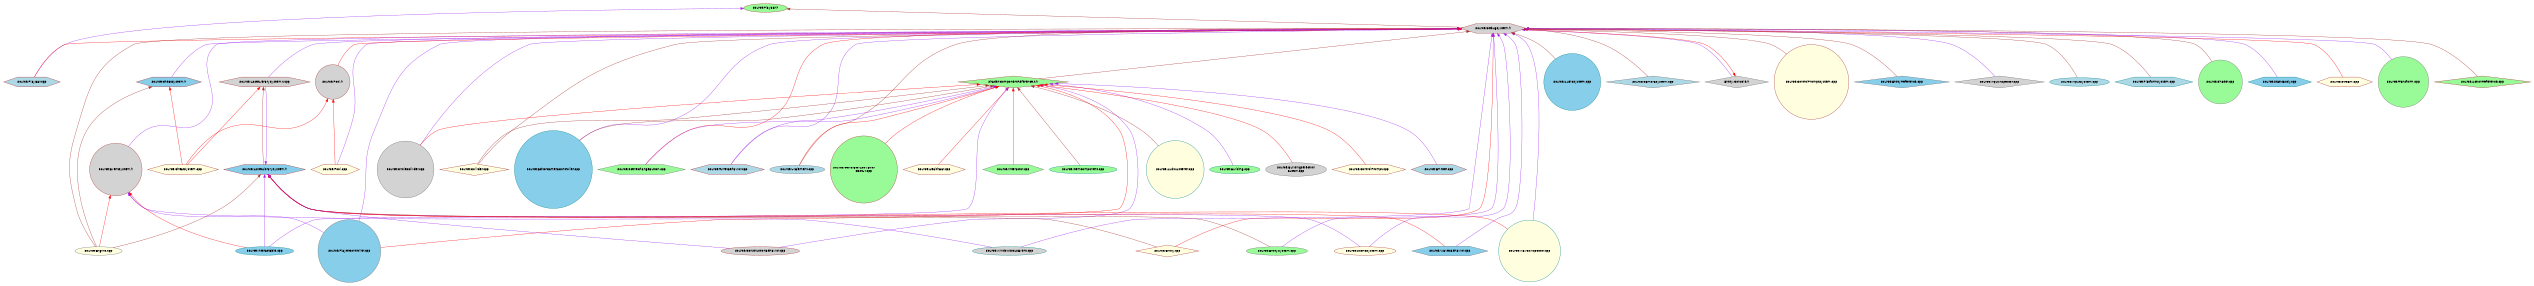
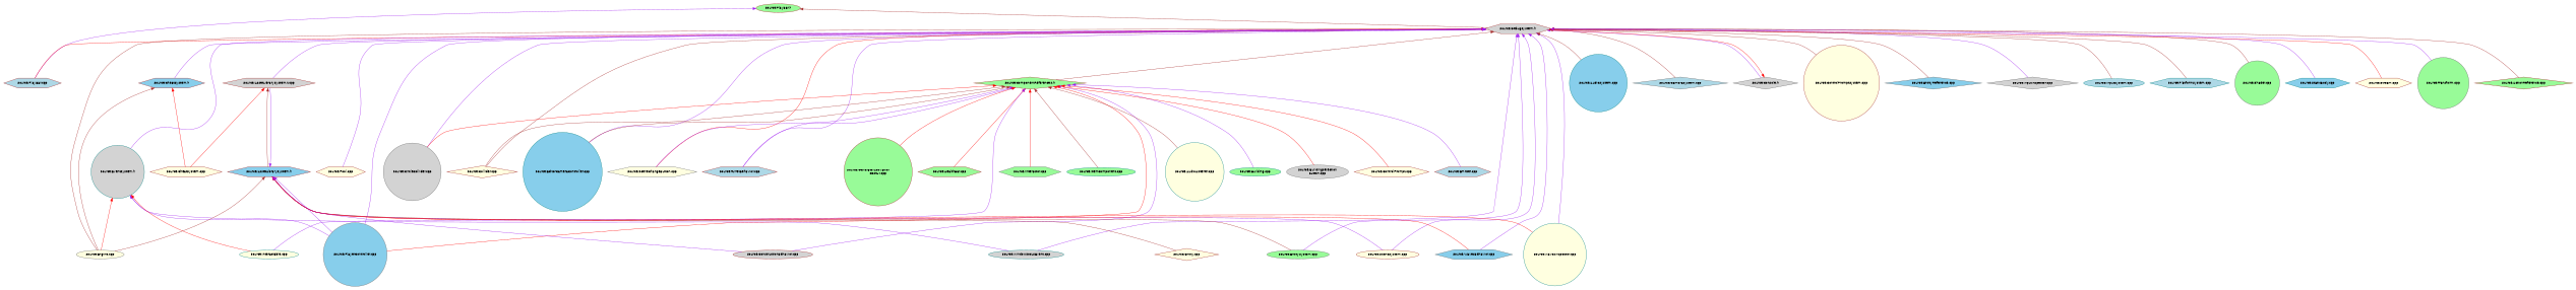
  digraph {
    node [color=brown fillcolor=palegreen fontname=Helvetica fontsize=10 shape=hexagon style=filled]
    edge [color=purple dir=back fontname=Helvetica fontsize=10 labelfontname=Helvetica labelfontsize=10 style=solid]
    n1 [fontcolor=black height=0.2 label="Source/PlayBar.h" shape=ellipse width=0.4]
    n2 [fillcolor=lightgrey height=0.2 label="Source/DebugSystem.h" width=0.4]
    n3 [fillcolor=lightblue height=0.2 label="Source/PlayBar.cpp" width=0.4]
    n4 [height=0.2 label="Source/ActionReference.cpp" shape=diamond width=0.4]
    n5 [fillcolor=lightgrey height=0.2 label="Source/AssetLibrarySystem.t.cpp" width=0.4]
    n6 [color=gray40 fillcolor=lightyellow height=0.2 label="Source/Engine.cpp" shape=ellipse width=0.4]
    n7 [fillcolor=lightyellow height=0.2 label="Source/Entity.cpp" shape=diamond width=0.4]
    n8 [color=gray40 height=0.2 label="Source/EntitySystem.cpp" shape=ellipse width=0.4]
    n9 [color=gray40 fillcolor=skyblue height=0.2 label="Source/PlayerController.cpp" shape=circle width=0.4]
    n10 [fillcolor=lightyellow height=0.2 label="Source/SceneSystem.cpp" shape=ellipse width=0.4]
    n11 [color=gray40 fillcolor=skyblue height=0.2 label="Source/WavesBehavior.cpp" width=0.4]
    n12 [color=teal fillcolor=lightyellow height=0.2 label="Source/WavesInspector.cpp" shape=circle width=0.4]
    n13 [color=teal fillcolor=skyblue height=0.2 label="Source/AudioSystem.cpp" shape=circle width=0.4]
    n14 [color=gray40 fillcolor=lightblue height=0.2 label="Source/CameraSystem.cpp" shape=diamond width=0.4]
    n15 [fillcolor=skyblue height=0.2 label="Source/CheatSystem.h" width=0.4]
    n16 [color=gray40 fillcolor=lightgrey height=0.2 label="Source/CircleCollider.cpp" shape=circle width=0.4]
    n17 [fillcolor=lightyellow height=0.2 label="Source/Collider.cpp" shape=diamond width=0.4]
-   n18 [height=0.2 label="Shader/ComponentReference.t.h" shape=diamond width=0.4]
+   n18 [height=0.2 label="Source/ComponentReference.t.h" shape=diamond width=0.4]
    n19 [color=teal fillcolor=skyblue height=0.2 label="Source/EditorCameraController.cpp" shape=circle width=0.4]
-   n20 [color=gray40 height=0.2 label="Source/SceneChangeButton.cpp" width=0.4]
+   n20 [color=gray40 fillcolor=lightyellow height=0.2 label="Source/SceneChangeButton.cpp" width=0.4]
    n21 [fillcolor=lightblue height=0.2 label="Source/TurretBehavior.cpp" width=0.4]
-   n22 [color=gray40 fillcolor=lightblue height=0.2 label="Source/UiElement.cpp" shape=ellipse width=0.4]
-   n23 [color=gray40 fillcolor=lightgrey height=0.2 label="Entity/Console.h" shape=diamond width=0.4]
+   n23 [color=gray40 fillcolor=lightgrey height=0.2 label="Source/Console.h" shape=diamond width=0.4]
    n24 [fillcolor=lightyellow height=0.2 label="Source/ControlPromptSystem.cpp" shape=circle width=0.4]
    n25 [color=gray40 fillcolor=skyblue height=0.2 label="Source/EntityReference.cpp" shape=diamond width=0.4]
-   n26 [fillcolor=lightgrey height=0.2 label="Source/EventSystem.h" shape=circle width=0.4]
+   n26 [color=teal fillcolor=lightgrey height=0.2 label="Source/EventSystem.h" shape=circle width=0.4]
    n27 [color=teal fillcolor=lightgrey height=0.2 label="Source/WindowFocusEvent.cpp" shape=ellipse width=0.4]
    n28 [color=gray40 fillcolor=lightgrey height=0.2 label="Source/InputInspector.cpp" shape=diamond width=0.4]
    n29 [color=teal fillcolor=lightblue height=0.2 label="Source/InputSystem.cpp" shape=ellipse width=0.4]
    n30 [color=teal fillcolor=lightblue height=0.2 label="Source/PlatformSystem.cpp" width=0.4]
    n31 [fillcolor=lightyellow height=0.2 label="Source/Pool.cpp" width=0.4]
-   n32 [fillcolor=lightgrey height=0.2 label="Source/Pool.h" shape=circle width=0.4]
    n33 [color=gray40 height=0.2 label="Source/Shader.cpp" shape=circle width=0.4]
    n34 [color=teal fillcolor=skyblue height=0.2 label="Source/StaticBody.cpp" width=0.4]
    n35 [fillcolor=lightyellow height=0.2 label="Source/Stream.cpp" width=0.4]
    n36 [color=gray40 height=0.2 label="Source/Transform.cpp" shape=circle width=0.4]
    n37 [fillcolor=skyblue height=0.2 label="Source/AssetLibrarySystem.h" width=0.4]
    n38 [fillcolor=lightyellow height=0.2 label="Source/CheatSystem.cpp" width=0.4]
    n39 [fillcolor=lightgrey height=0.2 label="Source/ConstructionBehavior.cpp" shape=ellipse width=0.4]
    n40 [color=teal fillcolor=lightyellow height=0.2 label="Source/AudioListener.cpp" shape=circle width=0.4]
    n41 [color=teal height=0.2 label="Source/Building.cpp" shape=ellipse width=0.4]
    n42 [color=gray40 fillcolor=lightgrey height=0.2 label="Source/BuildingSelection\lButton.cpp" shape=ellipse width=0.4]
    n43 [fillcolor=lightyellow height=0.2 label="Source/ControlPrompt.cpp" width=0.4]
    n44 [fillcolor=lightblue height=0.2 label="Source/Emitter.cpp" width=0.4]
    n45 [height=0.2 label="Source/GeneratorActivation\lCostUi.cpp" shape=circle width=0.4]
-   n46 [fillcolor=lightyellow height=0.2 label="Source/HealthBar.cpp" width=0.4]
-   n47 [color=teal fillcolor=skyblue height=0.2 label="Source/Interactable.cpp" shape=ellipse width=0.4]
+   n46 [height=0.2 label="Source/HealthBar.cpp" width=0.4]
+   n47 [color=teal fillcolor=lightyellow height=0.2 label="Source/Interactable.cpp" shape=ellipse width=0.4]
    n48 [color=gray40 height=0.2 label="Source/Interactor.cpp" width=0.4]
    n49 [color=teal height=0.2 label="Source/ItemComponent.cpp" shape=ellipse width=0.4]
    n1 -> n2 [color=brown]
    n1 -> n3
    n2 -> n3 [color=red]
    n2 -> n4 [color=brown]
    n2 -> n5
    n2 -> n6 [color=brown]
-   n2 -> n7 [color=red]
    n2 -> n8
    n2 -> n9
    n2 -> n10
    n2 -> n11
    n2 -> n12
    n2 -> n13 [color=brown]
    n2 -> n14 [color=brown]
    n2 -> n15
    n2 -> n16
    n2 -> n17 [color=brown]
    n2 -> n18 [color=brown]
    n2 -> n19
    n2 -> n20 [color=red]
    n2 -> n21
-   n2 -> n22 [color=brown]
    n2 -> n23
    n2 -> n24 [color=brown]
    n2 -> n25 [color=brown]
    n2 -> n26
    n2 -> n27
    n2 -> n28
    n2 -> n29 [color=brown]
    n2 -> n30 [color=brown]
    n2 -> n31
-   n2 -> n32 [color=red]
    n2 -> n33 [color=brown]
    n2 -> n34
    n2 -> n35 [color=red]
    n2 -> n36
    n5 -> n37 [color=brown]
    n5 -> n38 [color=red]
    n15 -> n6 [color=brown]
    n15 -> n38 [color=red]
    n18 -> n9 [color=red]
    n18 -> n16 [color=red]
    n18 -> n17 [color=brown]
    n18 -> n19 [color=brown]
    n18 -> n20
    n18 -> n21
-   n18 -> n22 [color=red]
    n18 -> n39
    n18 -> n40 [color=brown]
    n18 -> n41
    n18 -> n42 [color=red]
    n18 -> n43 [color=red]
    n18 -> n44
    n18 -> n45 [color=red]
    n18 -> n46 [color=red]
    n18 -> n47
    n18 -> n48 [color=red]
    n18 -> n49 [color=brown]
    n23 -> n2 [color=red]
    n26 -> n6 [color=red]
    n26 -> n9
    n26 -> n27
    n26 -> n47 [color=red]
-   n32 -> n31 [color=red]
-   n32 -> n38 [color=red]
    n37 -> n5
    n37 -> n6 [color=brown]
    n37 -> n7 [color=brown]
    n37 -> n8 [color=brown]
-   n37 -> n47
+   n37 -> n9
    n37 -> n10
    n37 -> n11 [color=red]
    n37 -> n12 [color=red]
    n37 -> n39
  }
